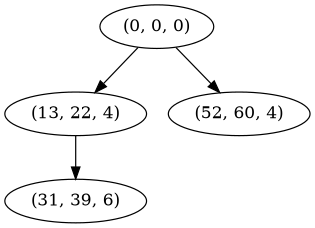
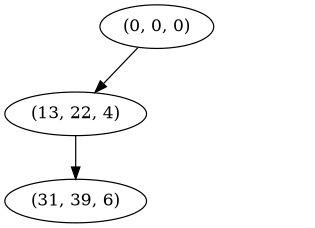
  digraph {
    "(0, 0, 0)"
    "(13, 22, 4)"
-   "(52, 60, 4)"
    "(31, 39, 6)"
    "(0, 0, 0)" -> "(13, 22, 4)"
-   "(0, 0, 0)" -> "(52, 60, 4)"
    "(13, 22, 4)" -> "(31, 39, 6)"
  }
